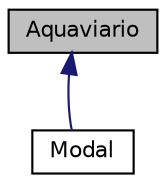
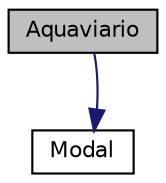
  digraph {
    node [color=black fontname=Helvetica fontsize=10 shape=record style=filled]
    n1 [fillcolor=grey75 fontcolor=black height=0.2 label=Aquaviario width=0.4]
    n2 [fillcolor=white height=0.2 label=Modal width=0.4]
-   n1 -> n2 [color=midnightblue dir=back fontname=Helvetica fontsize=10 labelfontname=Helvetica labelfontsize=10 style=solid]
+   n2 -> n1 [color=midnightblue dir=back fontname=Helvetica fontsize=10 labelfontname=Helvetica labelfontsize=10 style=solid]
  }
